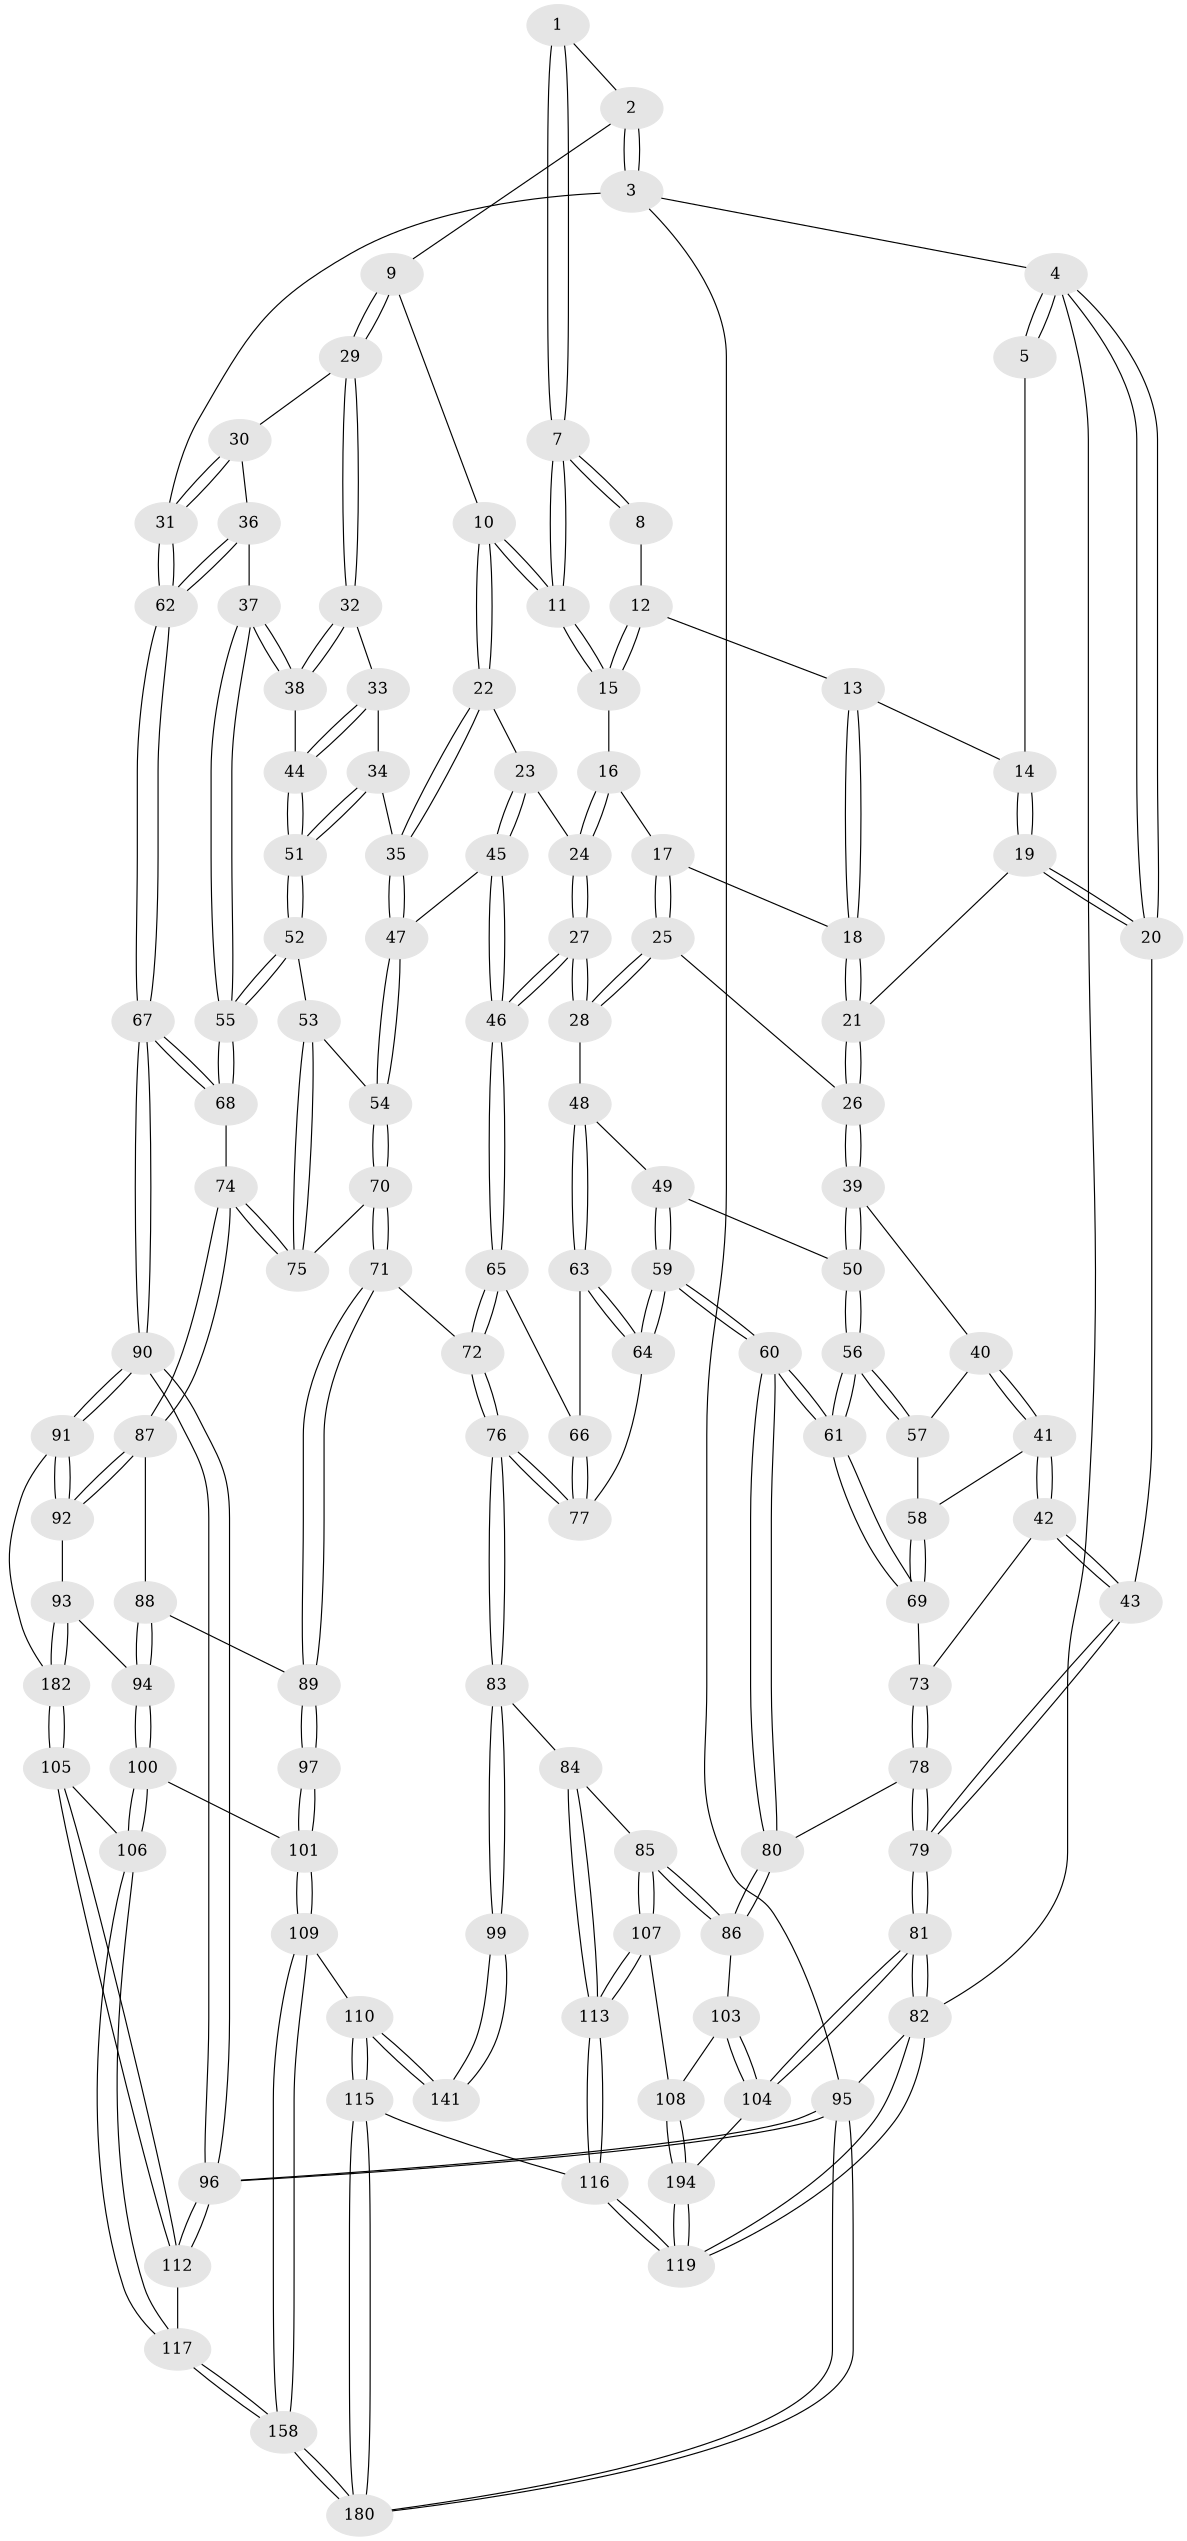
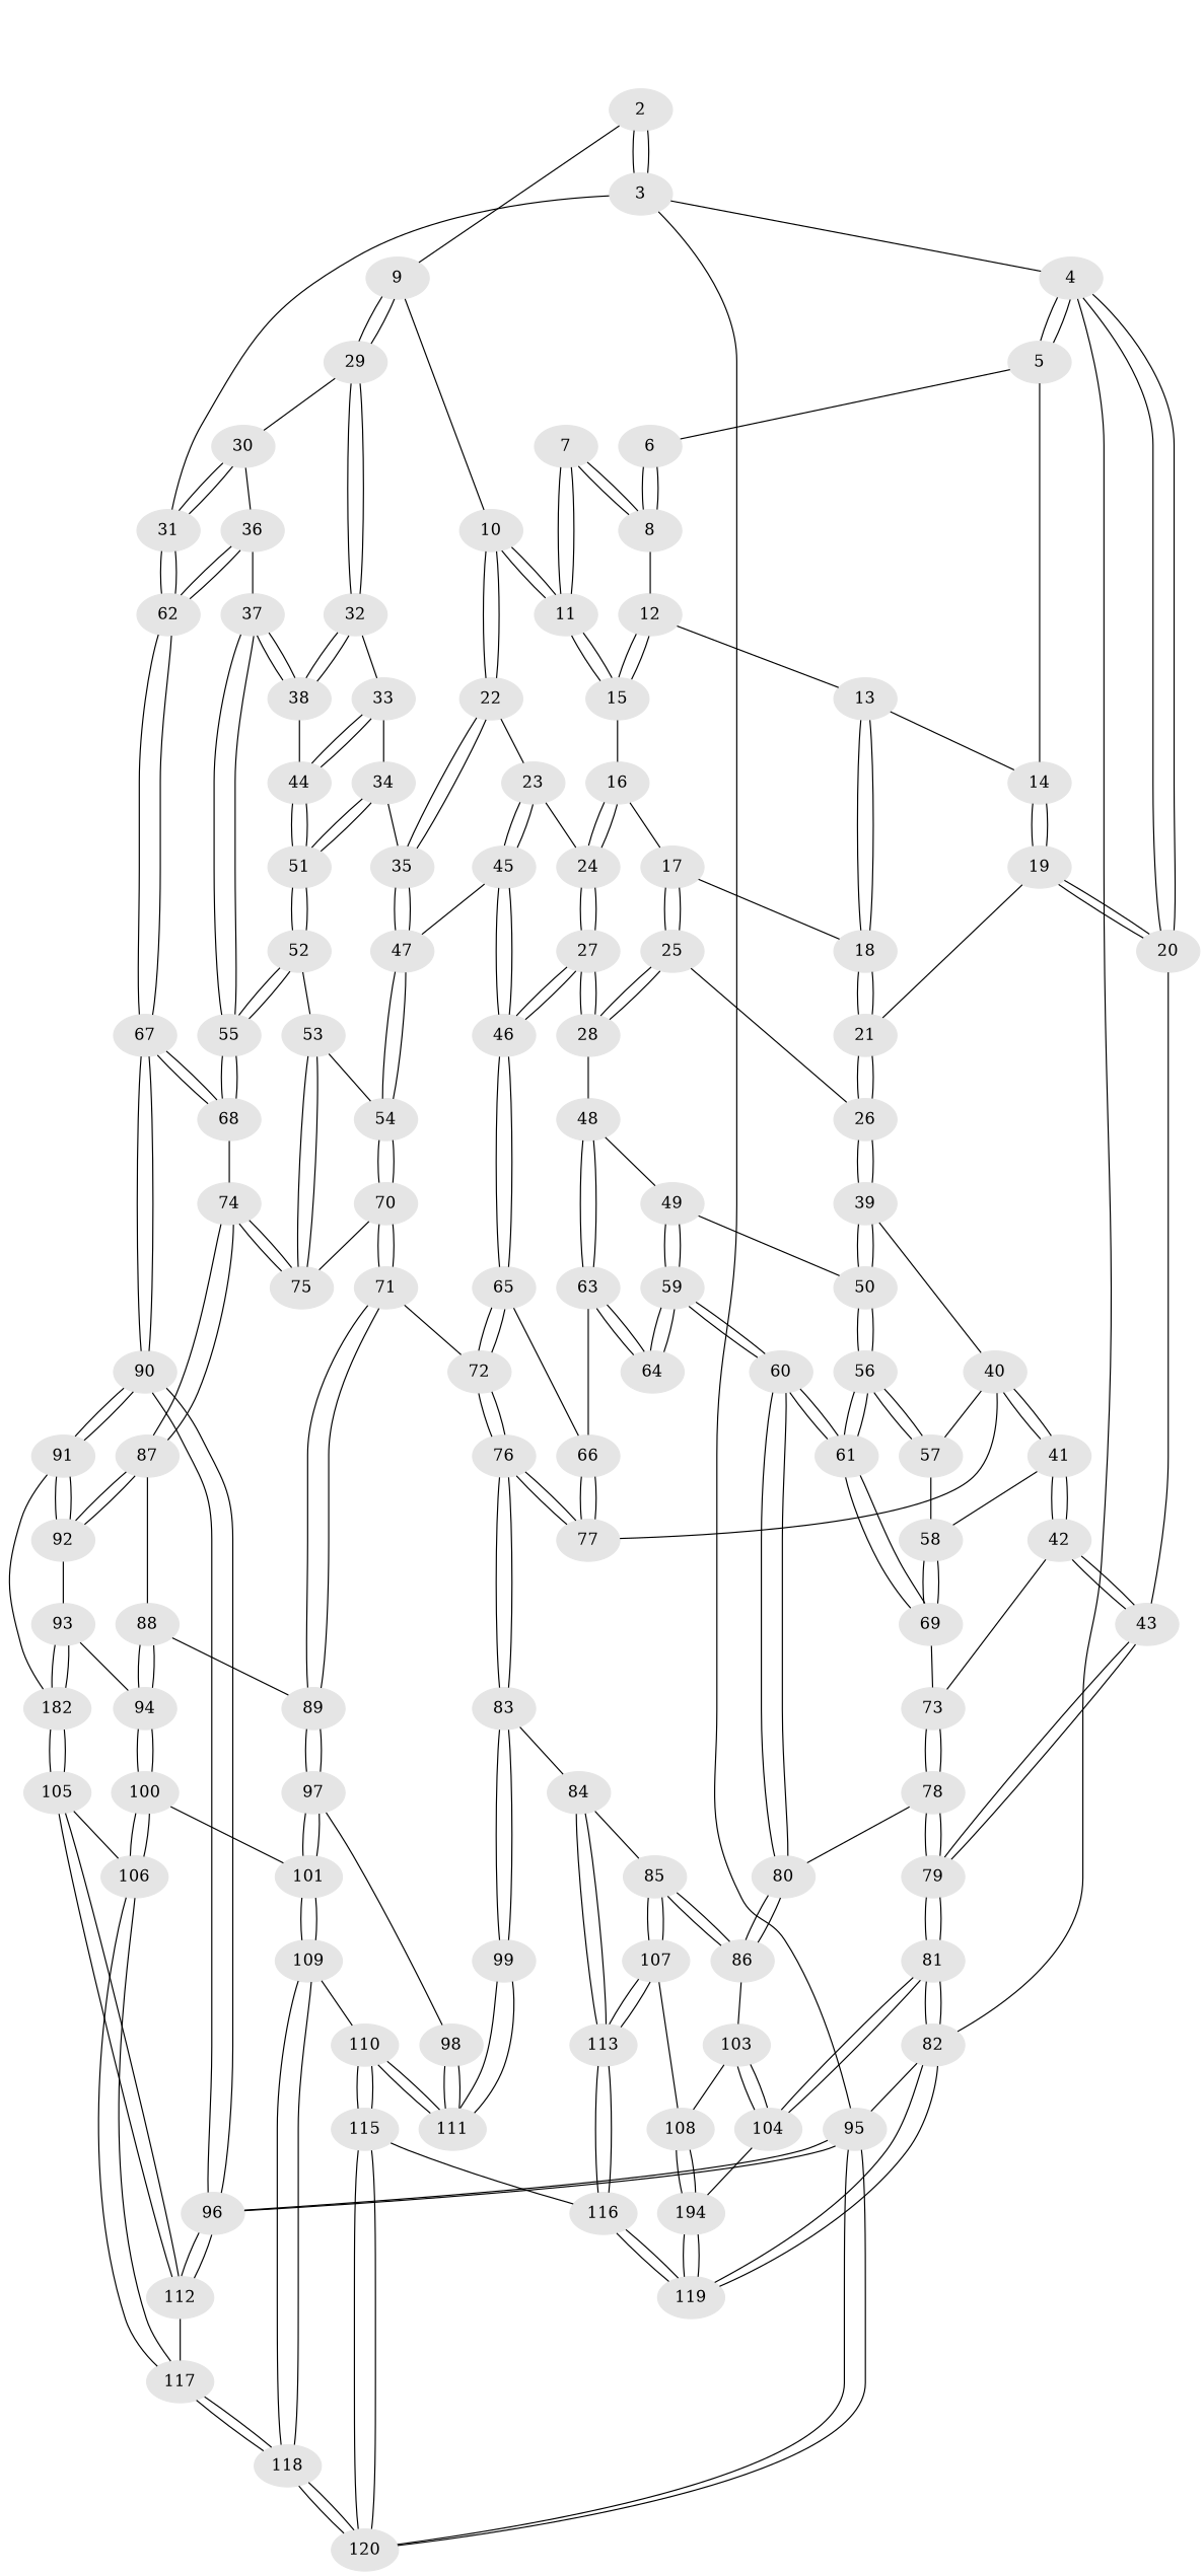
  graph {
    node [color=gray90 style=filled]
-   1
    2
    7
    3
    9
    8
    11
    4
    31
    95
    10
    29
    5
    20
    82
    62
    96
-   120 [label=180]
+   120
+   6
    14
    43
    119
    19
    12
    15
    13
    22
    30
    32
    23
    35
    16
    18
    21
    17
    24
    25
    27
    26
    28
    79
    39
    45
    47
    46
    48
    40
    50
    65
    49
    63
    36
    33
    38
    37
    67
    34
    44
    51
    52
    54
    55
    68
    41
    57
    56
    42
    58
    73
    69
    78
    81
    66
    72
    70
    59
    64
    60
    61
    53
    75
    71
    74
    80
    77
    86
    90
    76
    91
    87
    89
    97
    83
    88
    92
    84
    99
    104
    103
    n100 [label=194]
    85
    113
-   111 [label=141]
+   111
    107
    116
    108
    94
    93
    100
+   98
    101
    n112 [label=182]
    112
    105
    106
    117
    109
    110
-   118 [label=158]
+   118
    115
-   1 -- 2
-   1 -- 7
-   1 -- 7
    2 -- 3
    2 -- 3
    2 -- 9
    7 -- 8
    7 -- 8
    7 -- 11
    7 -- 11
    3 -- 4
    3 -- 31
    3 -- 95
    9 -- 10
    9 -- 29
    9 -- 29
    8 -- 12
    11 -- 15
    11 -- 15
    4 -- 5
    4 -- 5
    4 -- 20
    4 -- 20
    4 -- 82
    31 -- 62
    31 -- 62
    95 -- 96
    95 -- 96
    95 -- 120
    95 -- 120
    10 -- 11
    10 -- 11
    10 -- 22
    10 -- 22
    29 -- 30
    29 -- 32
    29 -- 32
+   5 -- 6
    5 -- 14
    20 -- 43
    82 -- 95
    82 -- 119
    82 -- 119
    62 -- 67
    62 -- 67
    96 -- 112
    96 -- 112
+   6 -- 8
+   6 -- 8
    14 -- 19
    14 -- 19
    43 -- 79
    43 -- 79
    19 -- 20
    19 -- 20
    19 -- 21
    12 -- 15
    12 -- 15
    12 -- 13
    15 -- 16
    13 -- 14
    13 -- 18
    13 -- 18
    22 -- 23
    22 -- 35
    22 -- 35
    30 -- 31
    30 -- 31
    30 -- 36
    32 -- 33
    32 -- 38
    32 -- 38
    23 -- 24
    23 -- 45
    23 -- 45
    35 -- 47
    35 -- 47
    16 -- 17
    16 -- 24
    16 -- 24
    18 -- 21
    18 -- 21
    21 -- 26
    21 -- 26
    17 -- 18
    17 -- 25
    17 -- 25
    24 -- 27
    24 -- 27
    25 -- 26
    25 -- 28
    25 -- 28
    27 -- 28
    27 -- 28
    27 -- 46
    27 -- 46
    26 -- 39
    26 -- 39
    28 -- 48
    79 -- 81
    79 -- 81
    39 -- 40
    39 -- 50
    39 -- 50
    45 -- 47
    45 -- 46
    45 -- 46
    47 -- 54
    47 -- 54
    46 -- 65
    46 -- 65
    48 -- 49
    48 -- 63
    48 -- 63
    40 -- 41
    40 -- 41
    40 -- 57
    50 -- 56
    50 -- 56
    65 -- 66
    65 -- 72
    65 -- 72
    49 -- 50
    49 -- 59
    49 -- 59
    63 -- 66
    63 -- 64
    63 -- 64
    36 -- 62
    36 -- 62
    36 -- 37
    33 -- 34
    33 -- 44
    33 -- 44
    38 -- 44
    37 -- 38
    37 -- 38
    37 -- 55
    37 -- 55
    67 -- 68
    67 -- 68
    67 -- 90
    67 -- 90
    34 -- 35
    34 -- 51
    34 -- 51
    44 -- 51
    44 -- 51
    51 -- 52
    51 -- 52
    52 -- 55
    52 -- 55
    52 -- 53
    54 -- 70
    54 -- 70
    55 -- 68
    55 -- 68
    68 -- 74
    41 -- 42
    41 -- 42
    41 -- 58
    57 -- 58
    56 -- 57
    56 -- 57
    56 -- 61
    56 -- 61
    42 -- 43
    42 -- 43
    42 -- 73
    58 -- 69
    58 -- 69
    73 -- 78
    73 -- 78
    69 -- 73
    78 -- 79
    78 -- 79
    78 -- 80
    81 -- 82
    81 -- 82
    81 -- 104
    81 -- 104
    66 -- 77
    66 -- 77
    72 -- 76
    72 -- 76
    70 -- 75
    70 -- 71
    70 -- 71
    59 -- 64
    59 -- 64
    59 -- 60
    59 -- 60
-   64 -- 77
+   40 -- 77
    60 -- 61
    60 -- 61
    60 -- 80
    60 -- 80
    61 -- 69
    61 -- 69
    53 -- 54
    53 -- 75
    53 -- 75
    71 -- 72
    71 -- 89
    71 -- 89
    74 -- 75
    74 -- 75
    74 -- 87
    74 -- 87
    80 -- 86
    80 -- 86
    86 -- 103
    90 -- 96
    90 -- 96
    90 -- 91
    90 -- 91
    76 -- 77
    76 -- 77
    76 -- 83
    76 -- 83
    91 -- 92
    91 -- 92
    91 -- n112
    87 -- 88
    87 -- 92
    87 -- 92
    89 -- 97
    89 -- 97
+   97 -- 98
    97 -- 101
    97 -- 101
    83 -- 84
    83 -- 99
    83 -- 99
    88 -- 89
    88 -- 94
    88 -- 94
    92 -- 93
    84 -- 85
    84 -- 113
    84 -- 113
    99 -- 111
    99 -- 111
    104 -- n100
    103 -- 104
    103 -- 104
    103 -- 108
    n100 -- 119
    n100 -- 119
    85 -- 86
    85 -- 86
    85 -- 107
    85 -- 107
    113 -- 116
    113 -- 116
    107 -- 113
    107 -- 113
    107 -- 108
    116 -- 119
    116 -- 119
    108 -- n100
    108 -- n100
    94 -- 100
    94 -- 100
    93 -- 94
    93 -- n112
    93 -- n112
    100 -- 101
    100 -- 106
    100 -- 106
+   98 -- 111
+   98 -- 111
    101 -- 109
    101 -- 109
    n112 -- 105
    n112 -- 105
    112 -- 117
    105 -- 112
    105 -- 112
    105 -- 106
    106 -- 117
    106 -- 117
    117 -- 118
    117 -- 118
    109 -- 110
    109 -- 118
    109 -- 118
    110 -- 111
    110 -- 111
    110 -- 115
    110 -- 115
    118 -- 120
    118 -- 120
    115 -- 120
    115 -- 120
    115 -- 116
  }
